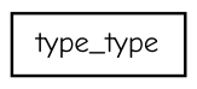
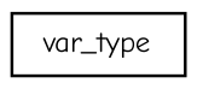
  digraph {
    rankdir=LR
    fontname="Comic Neue"
-   n1 [color=black fillcolor=white fontname="Comic Neue" fontsize=10 height=0.2 label=type_type shape=record style=filled width=0.4]
+   n1 [color=black fillcolor=white fontname="Comic Neue" fontsize=10 height=0.2 label=var_type shape=record style=filled width=0.4]
  }
